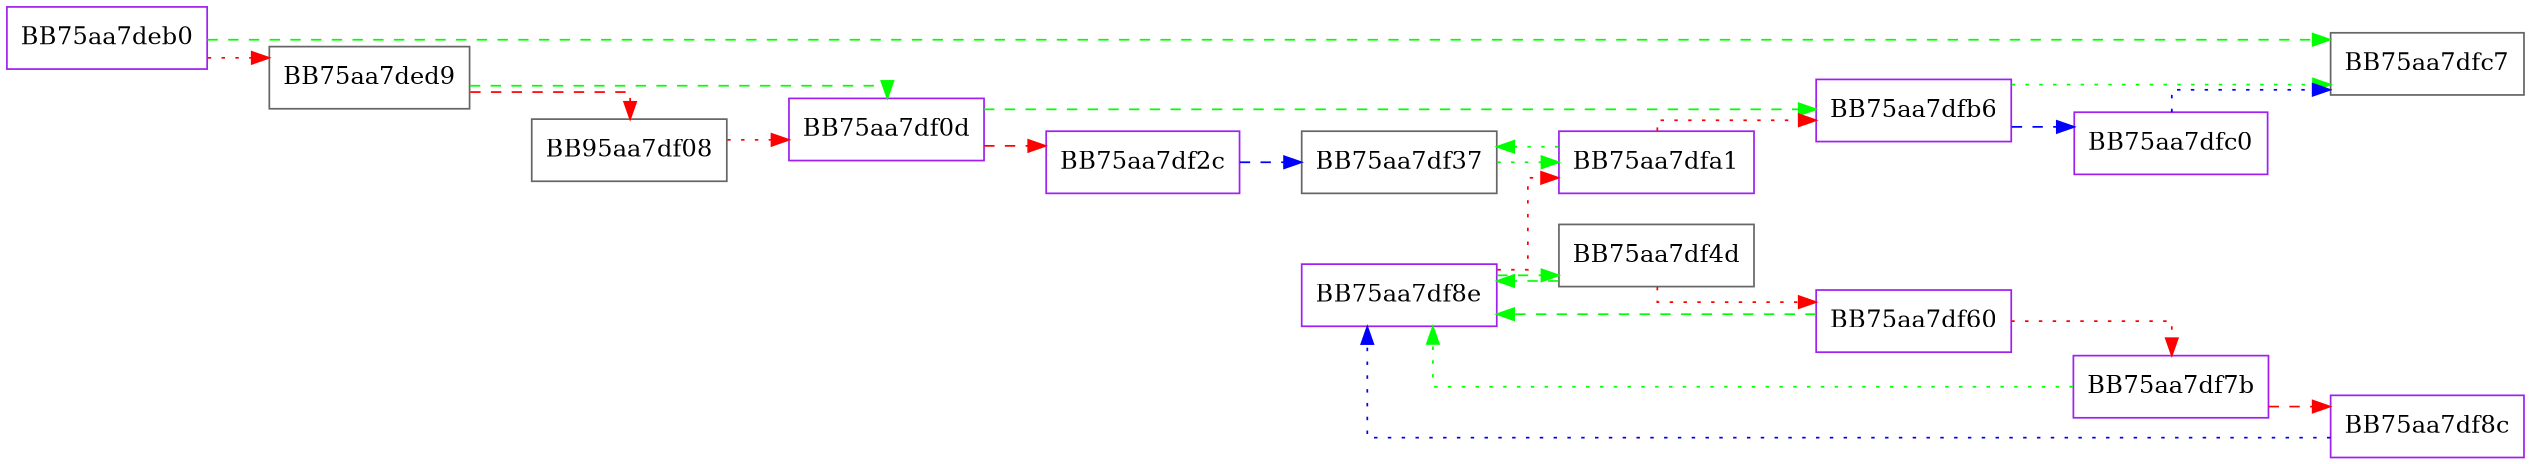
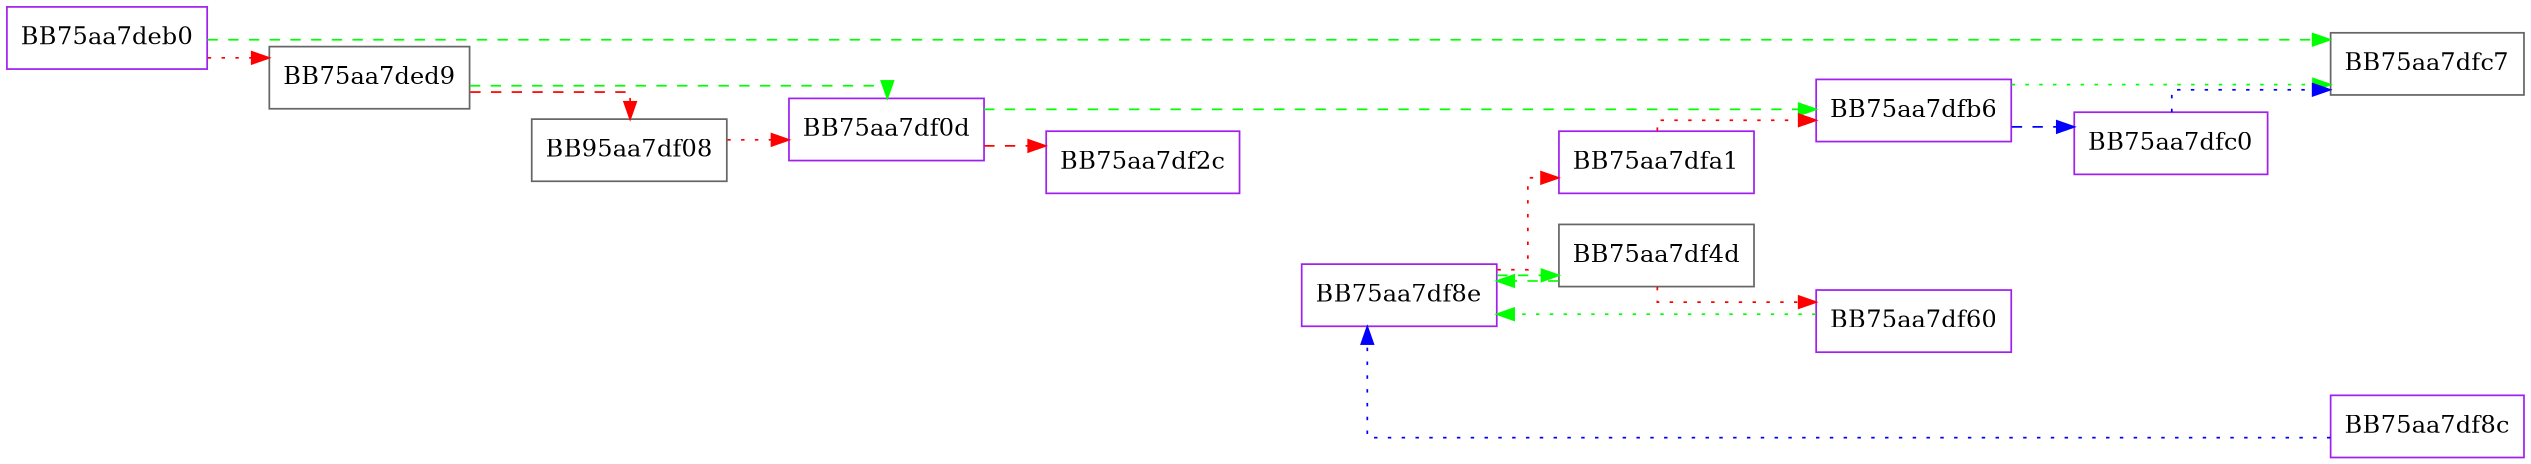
  digraph {
    rankdir=LR
    splines=ortho
    node [color=purple shape=box]
    edge [color=green style=dotted]
    BB75aa7dfc7 [color=gray40]
    BB75aa7deb0
    BB75aa7ded9 [color=gray40]
    BB75aa7df0d
    n5 [color=gray40 label=BB95aa7df08]
    BB75aa7dfb6
    BB75aa7df2c
    BB75aa7dfc0
-   BB75aa7df37 [color=gray40]
    BB75aa7dfa1
    BB75aa7df4d [color=gray40]
    BB75aa7df8e
    BB75aa7df60
-   BB75aa7df7b
    BB75aa7df8c
    BB75aa7deb0 -> BB75aa7dfc7 [style=dashed]
    BB75aa7deb0 -> BB75aa7ded9 [color=red]
    BB75aa7ded9 -> BB75aa7df0d [style=dashed]
    BB75aa7ded9 -> n5 [color=red style=dashed]
    BB75aa7df0d -> BB75aa7dfb6 [style=dashed]
    BB75aa7df0d -> BB75aa7df2c [color=red style=dashed]
    n5 -> BB75aa7df0d [color=red]
    BB75aa7dfb6 -> BB75aa7dfc7
    BB75aa7dfb6 -> BB75aa7dfc0 [color=blue style=dashed]
-   BB75aa7df2c -> BB75aa7df37 [color=blue style=dashed]
    BB75aa7dfc0 -> BB75aa7dfc7 [color=blue]
-   BB75aa7df37 -> BB75aa7dfa1
    BB75aa7dfa1 -> BB75aa7dfb6 [color=red]
-   BB75aa7dfa1 -> BB75aa7df37
    BB75aa7df4d -> BB75aa7df8e [style=dashed]
    BB75aa7df4d -> BB75aa7df60 [color=red]
    BB75aa7df8e -> BB75aa7dfa1 [color=red]
    BB75aa7df8e -> BB75aa7df4d [style=dashed]
-   BB75aa7df60 -> BB75aa7df8e [style=dashed]
-   BB75aa7df60 -> BB75aa7df7b [color=red]
-   BB75aa7df7b -> BB75aa7df8e
-   BB75aa7df7b -> BB75aa7df8c [color=red style=dashed]
+   BB75aa7df60 -> BB75aa7df8e
    BB75aa7df8c -> BB75aa7df8e [color=blue]
  }
